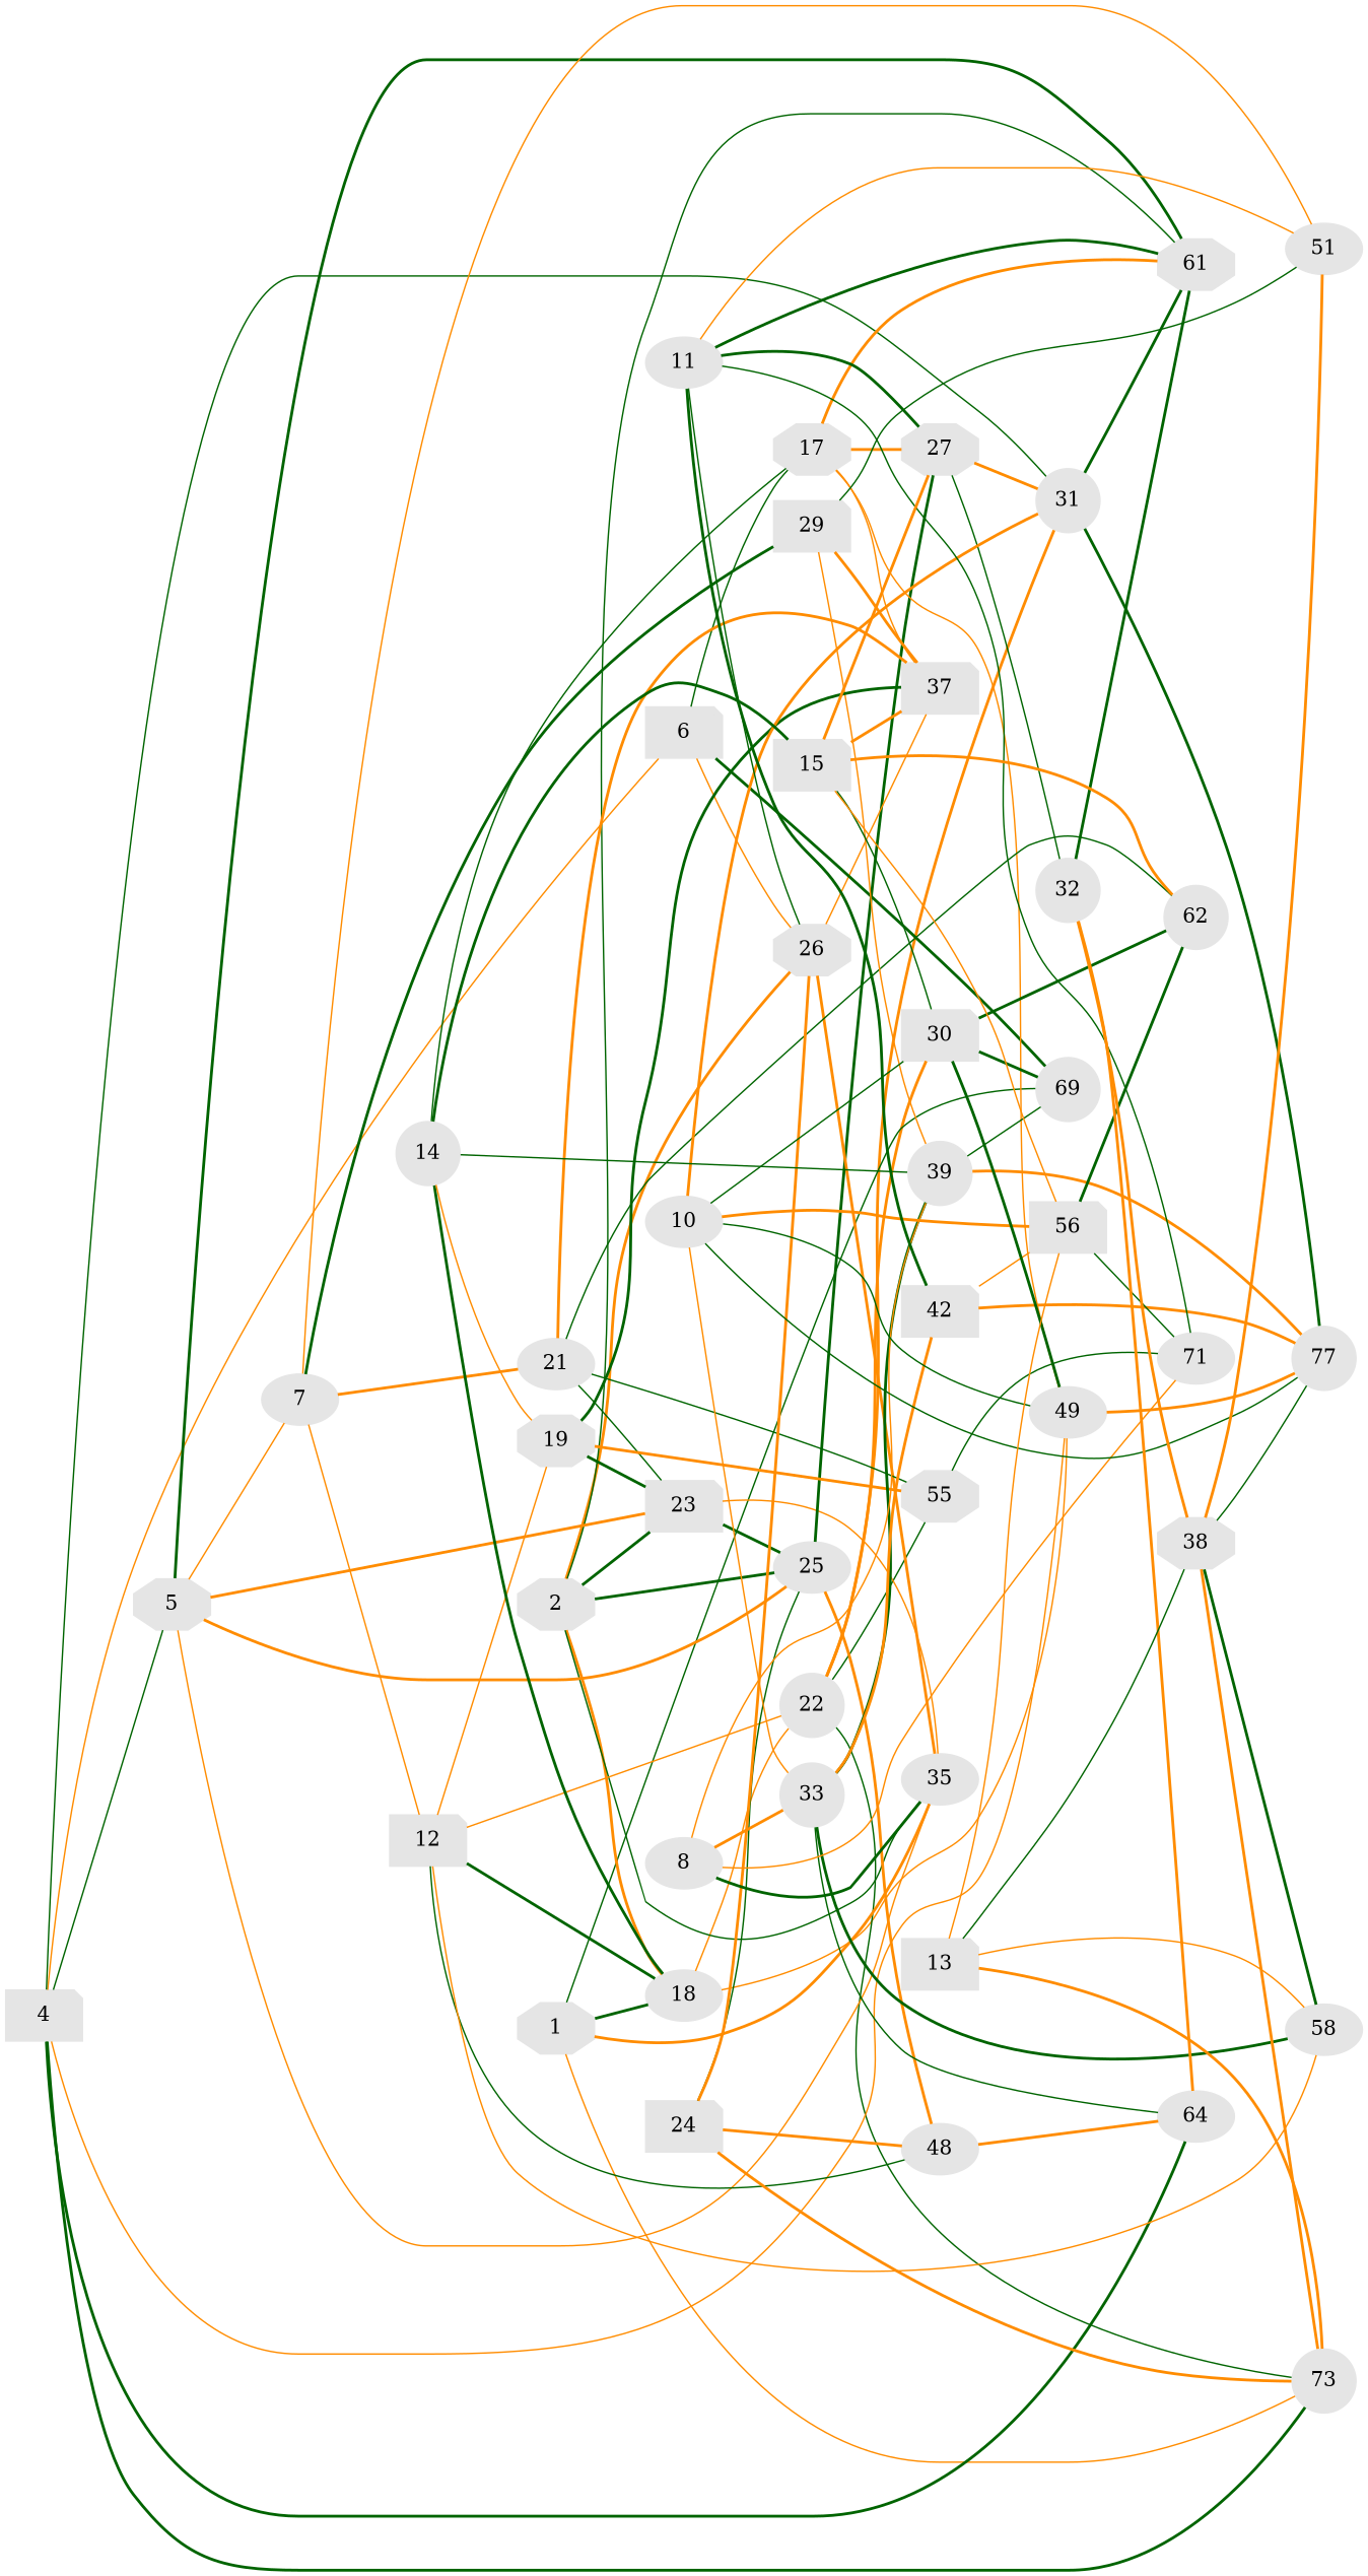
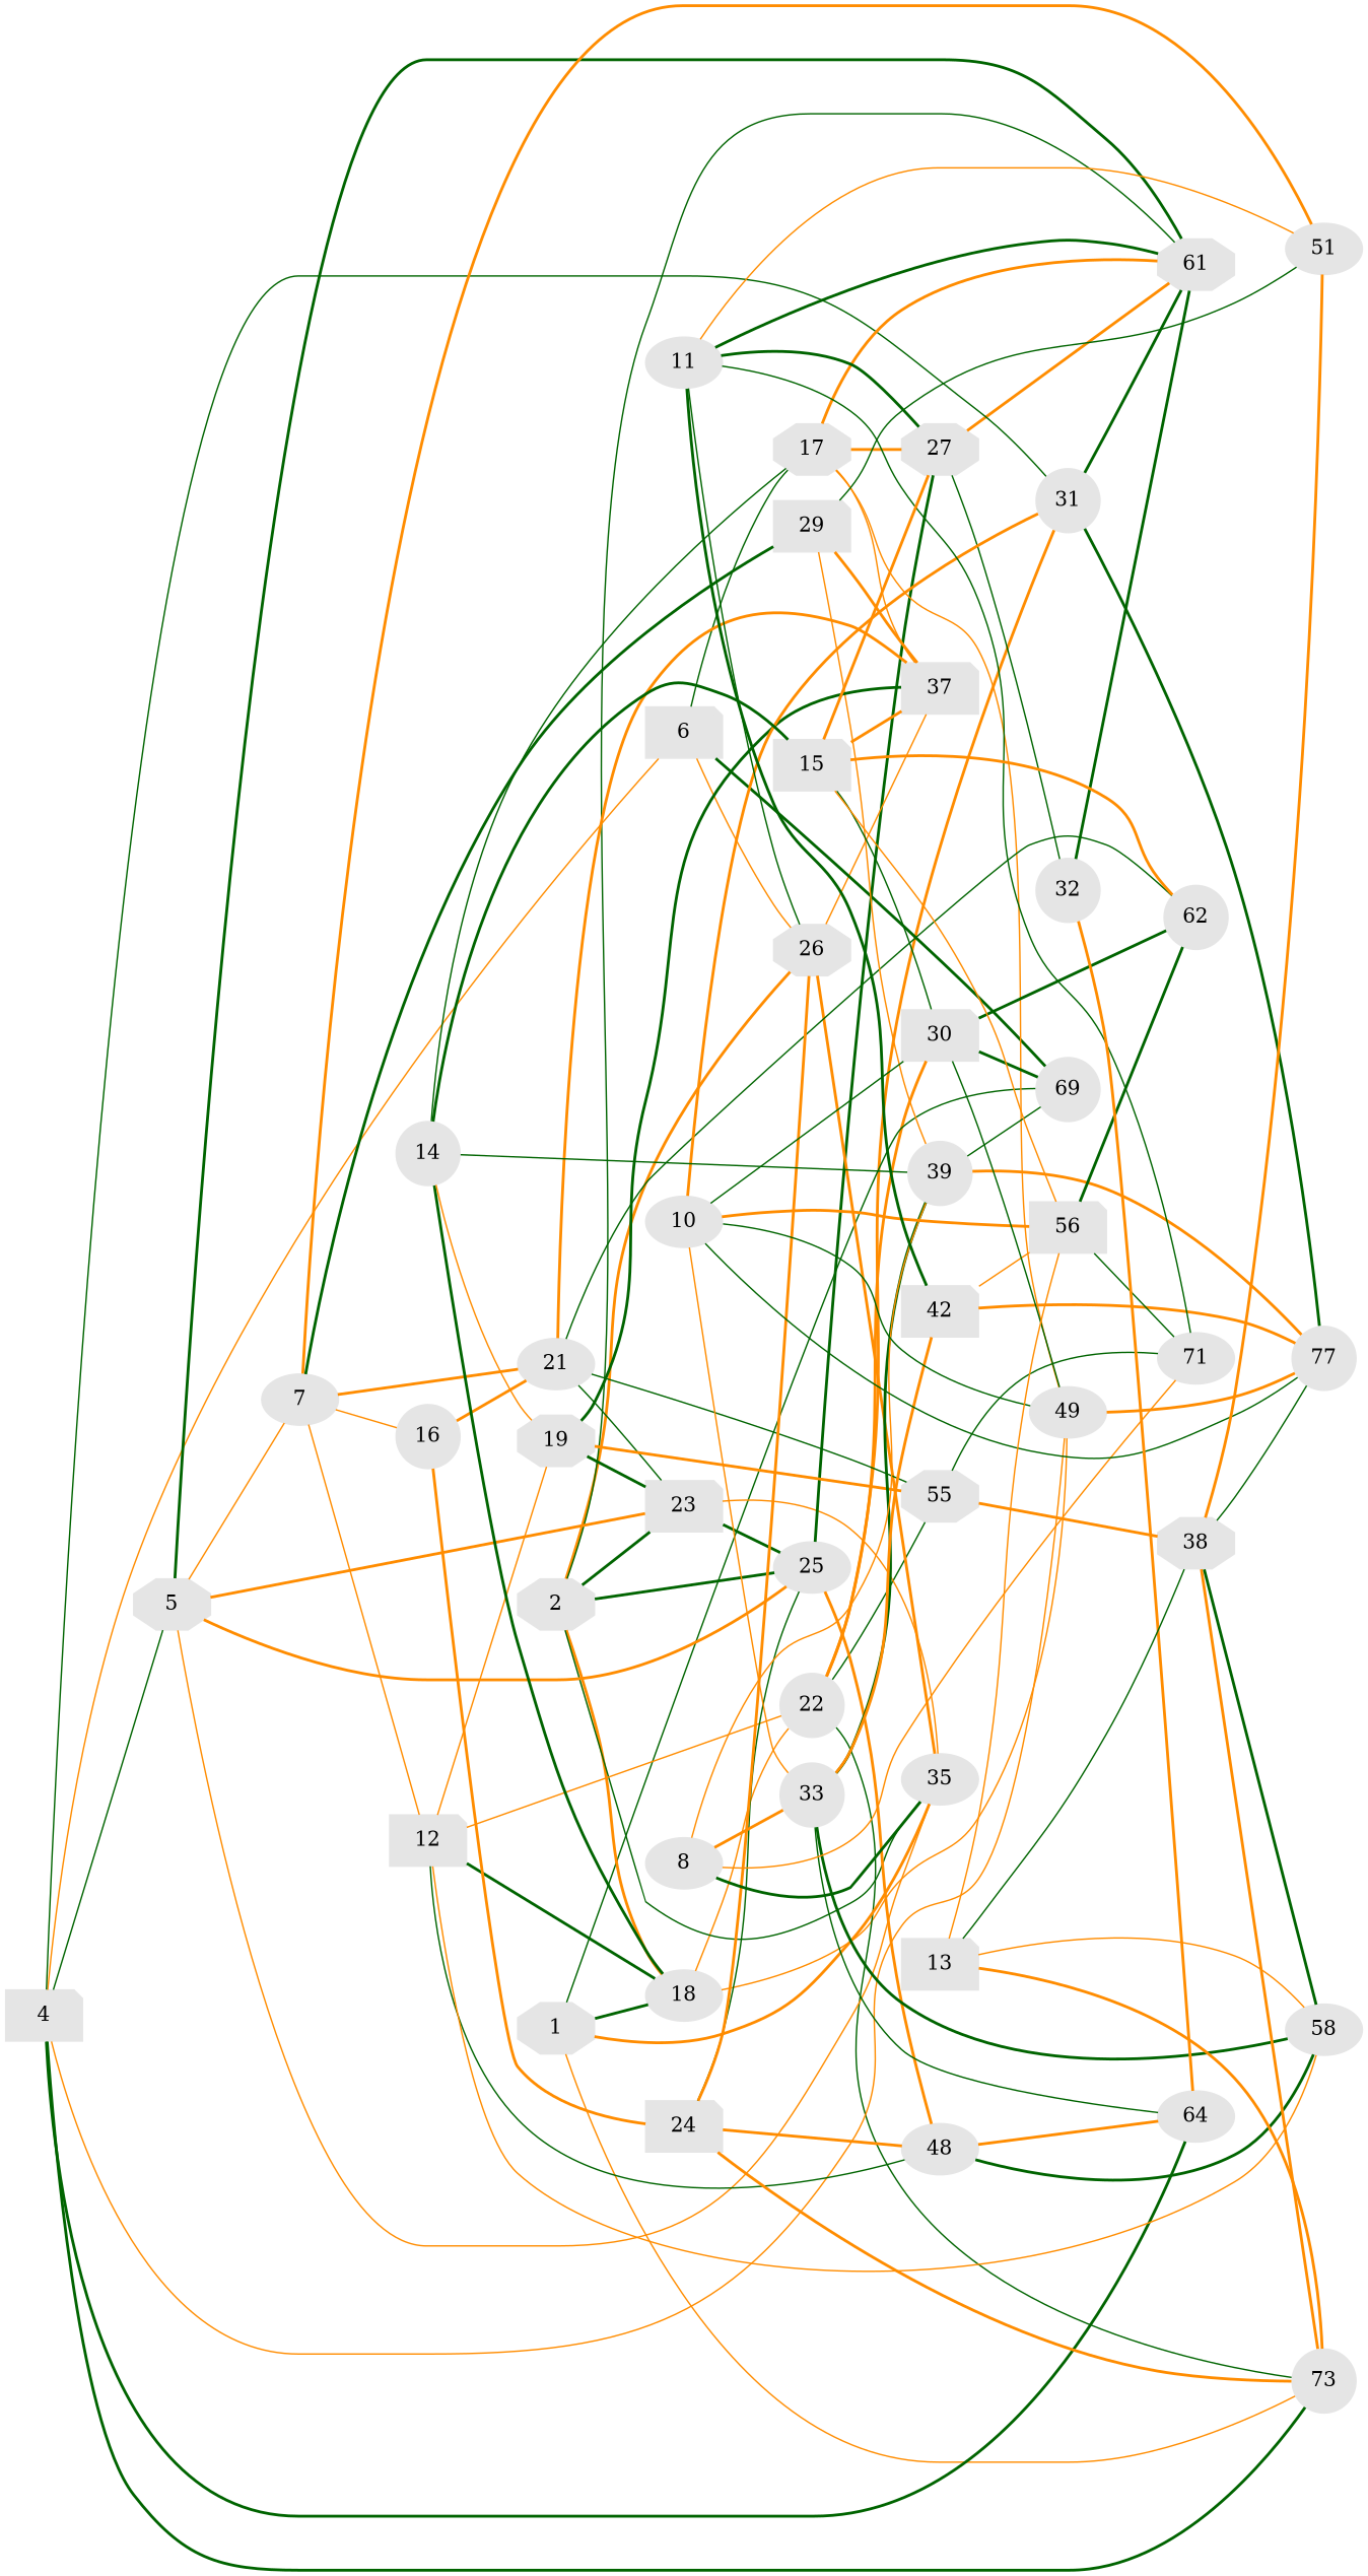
  graph {
    fontname="DejaVu Serif"
    rankdir=LR
    node [color=gray90 fontname="DejaVu Serif" shape=ellipse style=filled]
    edge [color=darkorange fontname="DejaVu Serif" style=bold]
    18 [super="+79"]
    49 [super="+67"]
    22 [shape=circle super="+41"]
    1 [shape=octagon]
    35 [super="+60"]
    69 [shape=circle]
    73 [shape=circle super="+76"]
    2 [shape=octagon super="+3"]
    23 [shape=note super="+66"]
    25 [super="+74"]
    26 [shape=octagon super="+28"]
    61 [shape=octagon super="+65"]
    27 [shape=octagon super="+59"]
    48 [super="+50"]
    37 [shape=note super="+54"]
    4 [shape=note super="+44"]
    5 [shape=octagon super="+63"]
    6 [shape=note]
    31 [shape=circle super="+36"]
    64
    7 [super="+9"]
    17 [shape=octagon super="+34"]
    77 [shape=circle super="+80"]
    12 [shape=note super="+47"]
+   16 [shape=circle]
    21 [super="+57"]
    29 [shape=note]
    51
    19 [shape=octagon super="+52"]
    58 [super="+72"]
    24 [shape=note super="+53"]
    62 [shape=circle]
    55 [shape=octagon]
    39 [shape=circle super="+68"]
    33 [shape=circle super="+43"]
    42 [shape=note]
    8
    71
    10 [super="+40"]
    30 [shape=note super="+70"]
    56 [shape=note super="+75"]
    11 [super="+20"]
    32 [shape=circle]
    38 [shape=octagon super="+78"]
    13 [shape=note]
    14 [shape=circle super="+46"]
    15 [shape=note super="+45"]
    18 -- 49 [style=solid]
    18 -- 22 [style=solid]
    49 -- 77
    22 -- 73 [color=darkgreen style=solid]
    22 -- 31
    22 -- 55 [color=darkgreen style=solid]
    22 -- 30
    1 -- 18 [color=darkgreen]
    1 -- 35
    1 -- 69 [color=darkgreen style=solid]
    1 -- 73 [style=solid]
    2 -- 18
    2 -- 35 [color=darkgreen style=solid]
    2 -- 23 [color=darkgreen]
    2 -- 25 [color=darkgreen]
    2 -- 26
    2 -- 61 [color=darkgreen style=solid]
    23 -- 35 [style=solid]
    23 -- 25 [color=darkgreen]
    25 -- 27 [color=darkgreen]
    25 -- 48
    26 -- 35
    26 -- 37 [style=solid]
-   27 -- 31
+   27 -- 61
    27 -- 32 [color=darkgreen style=solid]
    48 -- 64
+   48 -- 58 [color=darkgreen]
    4 -- 49 [style=solid]
    4 -- 73 [color=darkgreen]
    4 -- 5 [color=darkgreen style=solid]
    4 -- 6 [style=solid]
    4 -- 31 [color=darkgreen style=solid]
    4 -- 64 [color=darkgreen]
    5 -- 35 [style=solid]
    5 -- 23
    5 -- 25
    5 -- 61 [color=darkgreen]
    5 -- 7 [style=solid]
    6 -- 69 [color=darkgreen]
    6 -- 26 [style=solid]
    6 -- 17 [color=darkgreen style=solid]
    31 -- 61 [color=darkgreen]
    31 -- 77 [color=darkgreen]
    7 -- 12 [style=solid]
+   7 -- 16 [style=solid]
    7 -- 21
    7 -- 29 [color=darkgreen]
-   7 -- 51 [style=solid]
+   7 -- 51
    17 -- 49 [style=solid]
    17 -- 61
    17 -- 27
    17 -- 37 [style=solid]
    12 -- 18 [color=darkgreen]
    12 -- 22 [style=solid]
    12 -- 48 [color=darkgreen style=solid]
    12 -- 19 [style=solid]
    12 -- 58 [style=solid]
+   16 -- 21
+   16 -- 24
    21 -- 23 [color=darkgreen style=solid]
    21 -- 37
    21 -- 62 [color=darkgreen style=solid]
    21 -- 55 [color=darkgreen style=solid]
    29 -- 37
    29 -- 51 [color=darkgreen style=solid]
    29 -- 39 [style=solid]
    19 -- 23 [color=darkgreen]
    19 -- 37 [color=darkgreen]
    19 -- 55
    24 -- 73
    24 -- 25 [color=darkgreen style=solid]
    24 -- 26
    24 -- 48 [weight=2]
    55 -- 71 [color=darkgreen style=solid]
    39 -- 69 [color=darkgreen style=solid]
    39 -- 77
    33 -- 64 [color=darkgreen style=solid]
    33 -- 58 [color=darkgreen]
    33 -- 39 [color=darkgreen]
    33 -- 42
    42 -- 77
    42 -- 56 [style=solid]
    8 -- 35 [color=darkgreen]
    8 -- 39 [style=solid]
    8 -- 33
    8 -- 71 [style=solid]
    10 -- 49 [color=darkgreen style=solid]
    10 -- 31
    10 -- 77 [color=darkgreen style=solid]
    10 -- 33 [style=solid]
    10 -- 30 [color=darkgreen style=solid]
    10 -- 56
-   30 -- 49 [color=darkgreen]
+   30 -- 49 [color=darkgreen style=solid]
    30 -- 69 [color=darkgreen]
    30 -- 62 [color=darkgreen]
    56 -- 62 [color=darkgreen]
    56 -- 71 [color=darkgreen style=solid]
    11 -- 26 [color=darkgreen style=solid]
    11 -- 61 [color=darkgreen]
    11 -- 27 [color=darkgreen]
    11 -- 51 [style=solid]
    11 -- 42 [color=darkgreen]
    11 -- 71 [color=darkgreen style=solid]
    32 -- 61 [color=darkgreen]
    32 -- 64
-   32 -- 38
+   55 -- 38
    38 -- 73
    38 -- 77 [color=darkgreen style=solid]
    38 -- 51
    38 -- 58 [color=darkgreen]
    13 -- 73
    13 -- 58 [style=solid]
    13 -- 56 [style=solid]
    13 -- 38 [color=darkgreen style=solid]
    14 -- 18 [color=darkgreen]
    14 -- 17 [color=darkgreen style=solid]
    14 -- 19 [style=solid weight=2]
    14 -- 39 [color=darkgreen style=solid]
    14 -- 15 [color=darkgreen]
    15 -- 27
    15 -- 37
    15 -- 62
    15 -- 30 [color=darkgreen style=solid]
    15 -- 56 [style=solid]
  }
